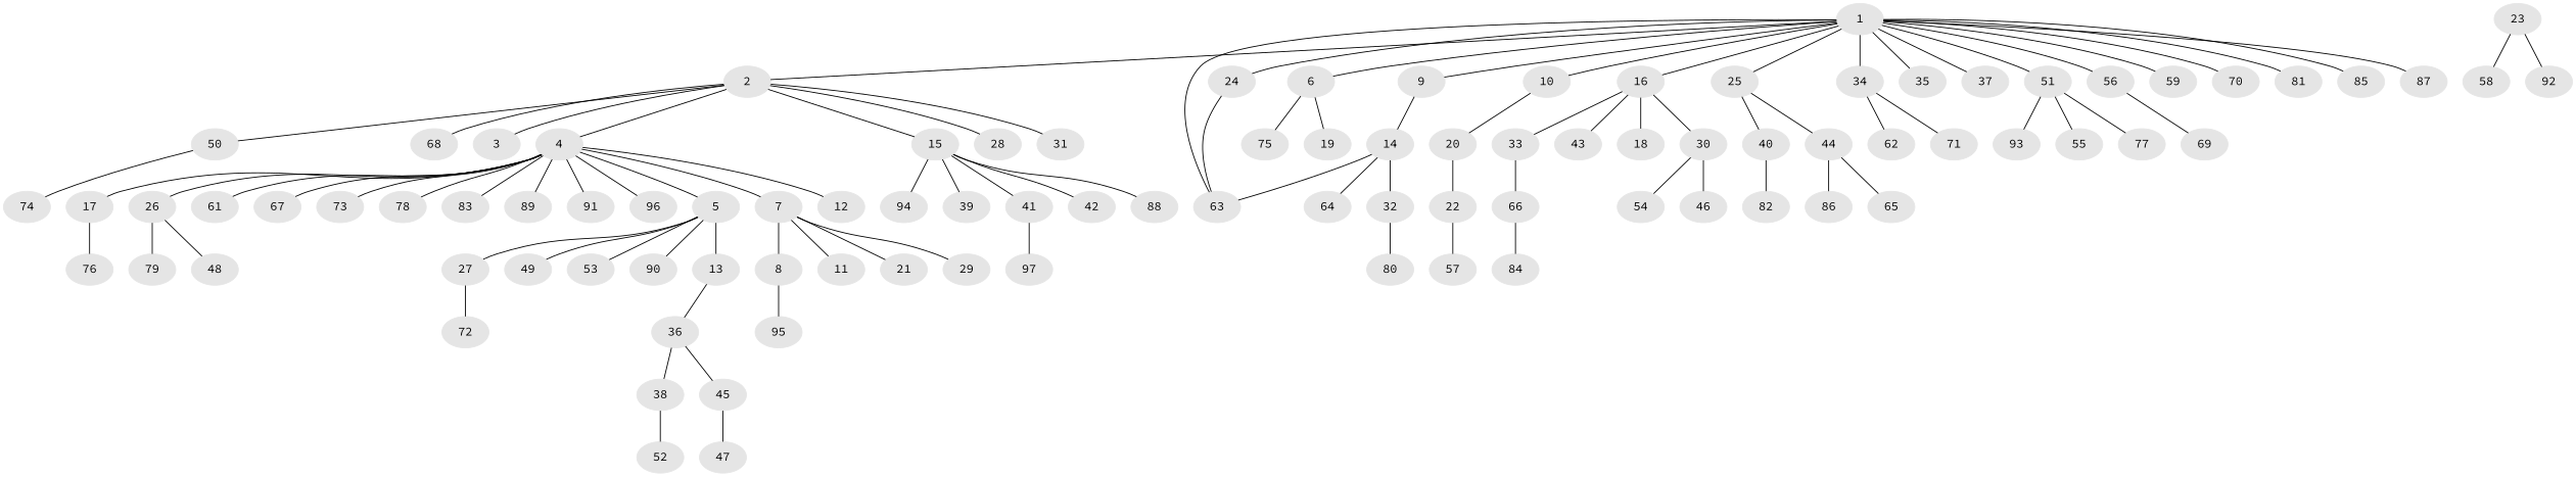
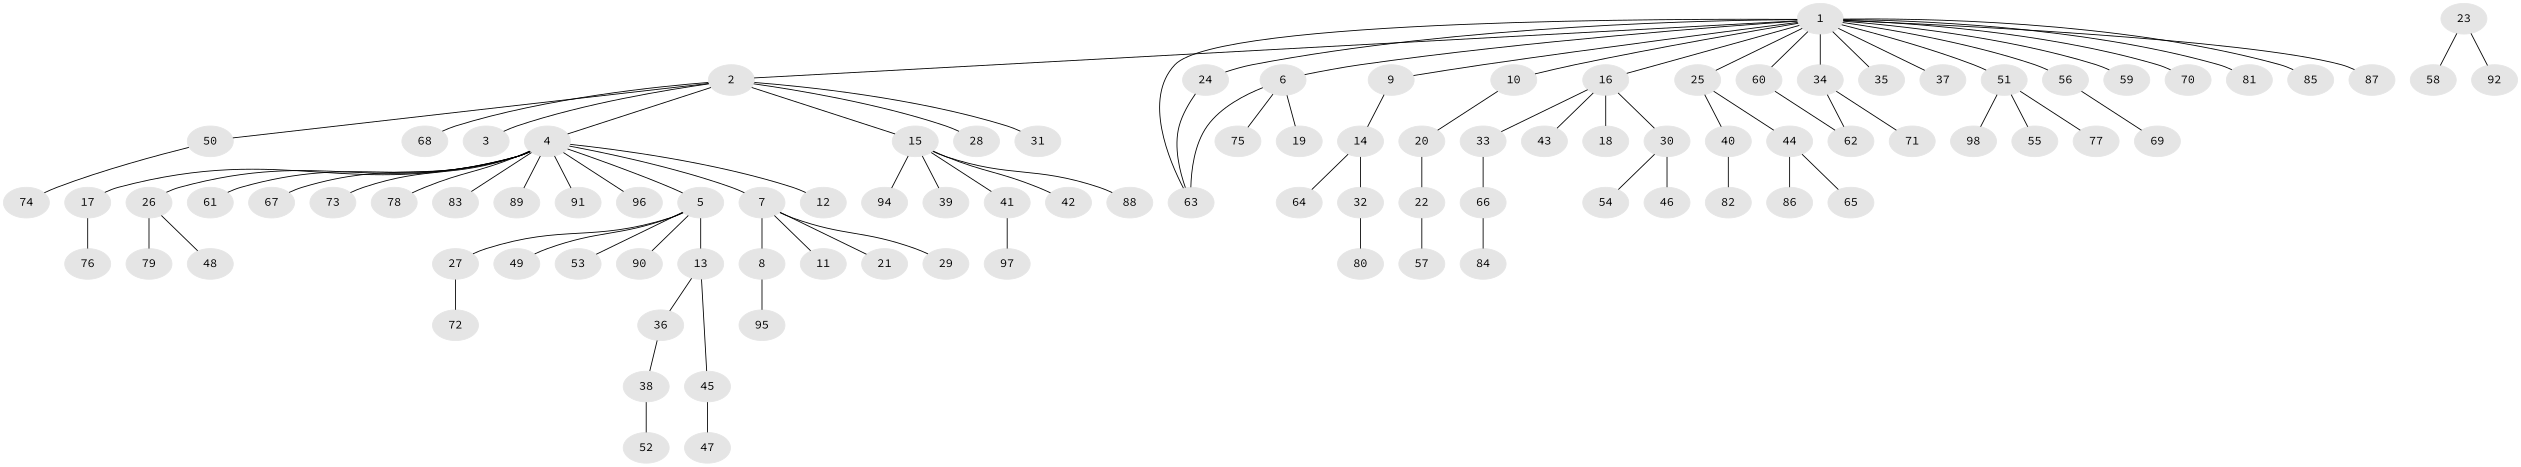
  graph {
    fontname="Source Code Pro"
    node [color=gray90 fontname="Source Code Pro" style=filled]
    edge [fontname="Source Code Pro"]
    1
    2
    6
    9
    10
    16
    24
    25
    34
    35
    37
    51
    56
    59
+   60
    63
    70
    81
    85
    87
    3
    4
    15
    28
    31
    50
    68
    19
    75
    14
    20
    18
    30
    33
    43
    40
    44
    62
    71
    55
    77
-   93
+   93 [label=98]
    69
    5
    7
    12
    17
    26
    61
    67
    73
    78
    83
    89
    91
    96
    39
    41
    42
    88
    94
    23
    58
    92
    74
    13
    27
    49
    53
    90
    8
    11
    21
    29
    76
    48
    79
    36
    72
    95
    32
    64
    22
    38
    45
    80
    97
    46
    54
    66
    57
    82
    65
    86
    84
    52
    47
    1 -- 2
    1 -- 6
    1 -- 9
    1 -- 10
    1 -- 16
    1 -- 24
    1 -- 25
    1 -- 34
    1 -- 35
    1 -- 37
    1 -- 51
    1 -- 56
    1 -- 59
+   1 -- 60
    1 -- 63
    1 -- 70
    1 -- 81
    1 -- 85
    1 -- 87
    2 -- 3
    2 -- 4
    2 -- 15
    2 -- 28
    2 -- 31
    2 -- 50
    2 -- 68
-   14 -- 63
+   6 -- 63
    6 -- 19
    6 -- 75
    9 -- 14
    10 -- 20
    16 -- 18
    16 -- 30
    16 -- 33
    16 -- 43
    24 -- 63
    25 -- 40
    25 -- 44
    34 -- 62
    34 -- 71
    51 -- 55
    51 -- 77
    51 -- 93
    56 -- 69
+   60 -- 62
    4 -- 5
    4 -- 7
    4 -- 12
    4 -- 17
    4 -- 26
    4 -- 61
    4 -- 67
    4 -- 73
    4 -- 78
    4 -- 83
    4 -- 89
    4 -- 91
    4 -- 96
    15 -- 39
    15 -- 41
    15 -- 42
    15 -- 88
    15 -- 94
    50 -- 74
    14 -- 32
    14 -- 64
    20 -- 22
    30 -- 46
    30 -- 54
    33 -- 66
    40 -- 82
    44 -- 65
    44 -- 86
    5 -- 13
    5 -- 27
    5 -- 49
    5 -- 53
    5 -- 90
    7 -- 8
    7 -- 11
    7 -- 21
    7 -- 29
    17 -- 76
    26 -- 48
    26 -- 79
    41 -- 97
    23 -- 58
    23 -- 92
    13 -- 36
    27 -- 72
    8 -- 95
    36 -- 38
-   36 -- 45
+   13 -- 45
    32 -- 80
    22 -- 57
    38 -- 52
    45 -- 47
    66 -- 84
  }
